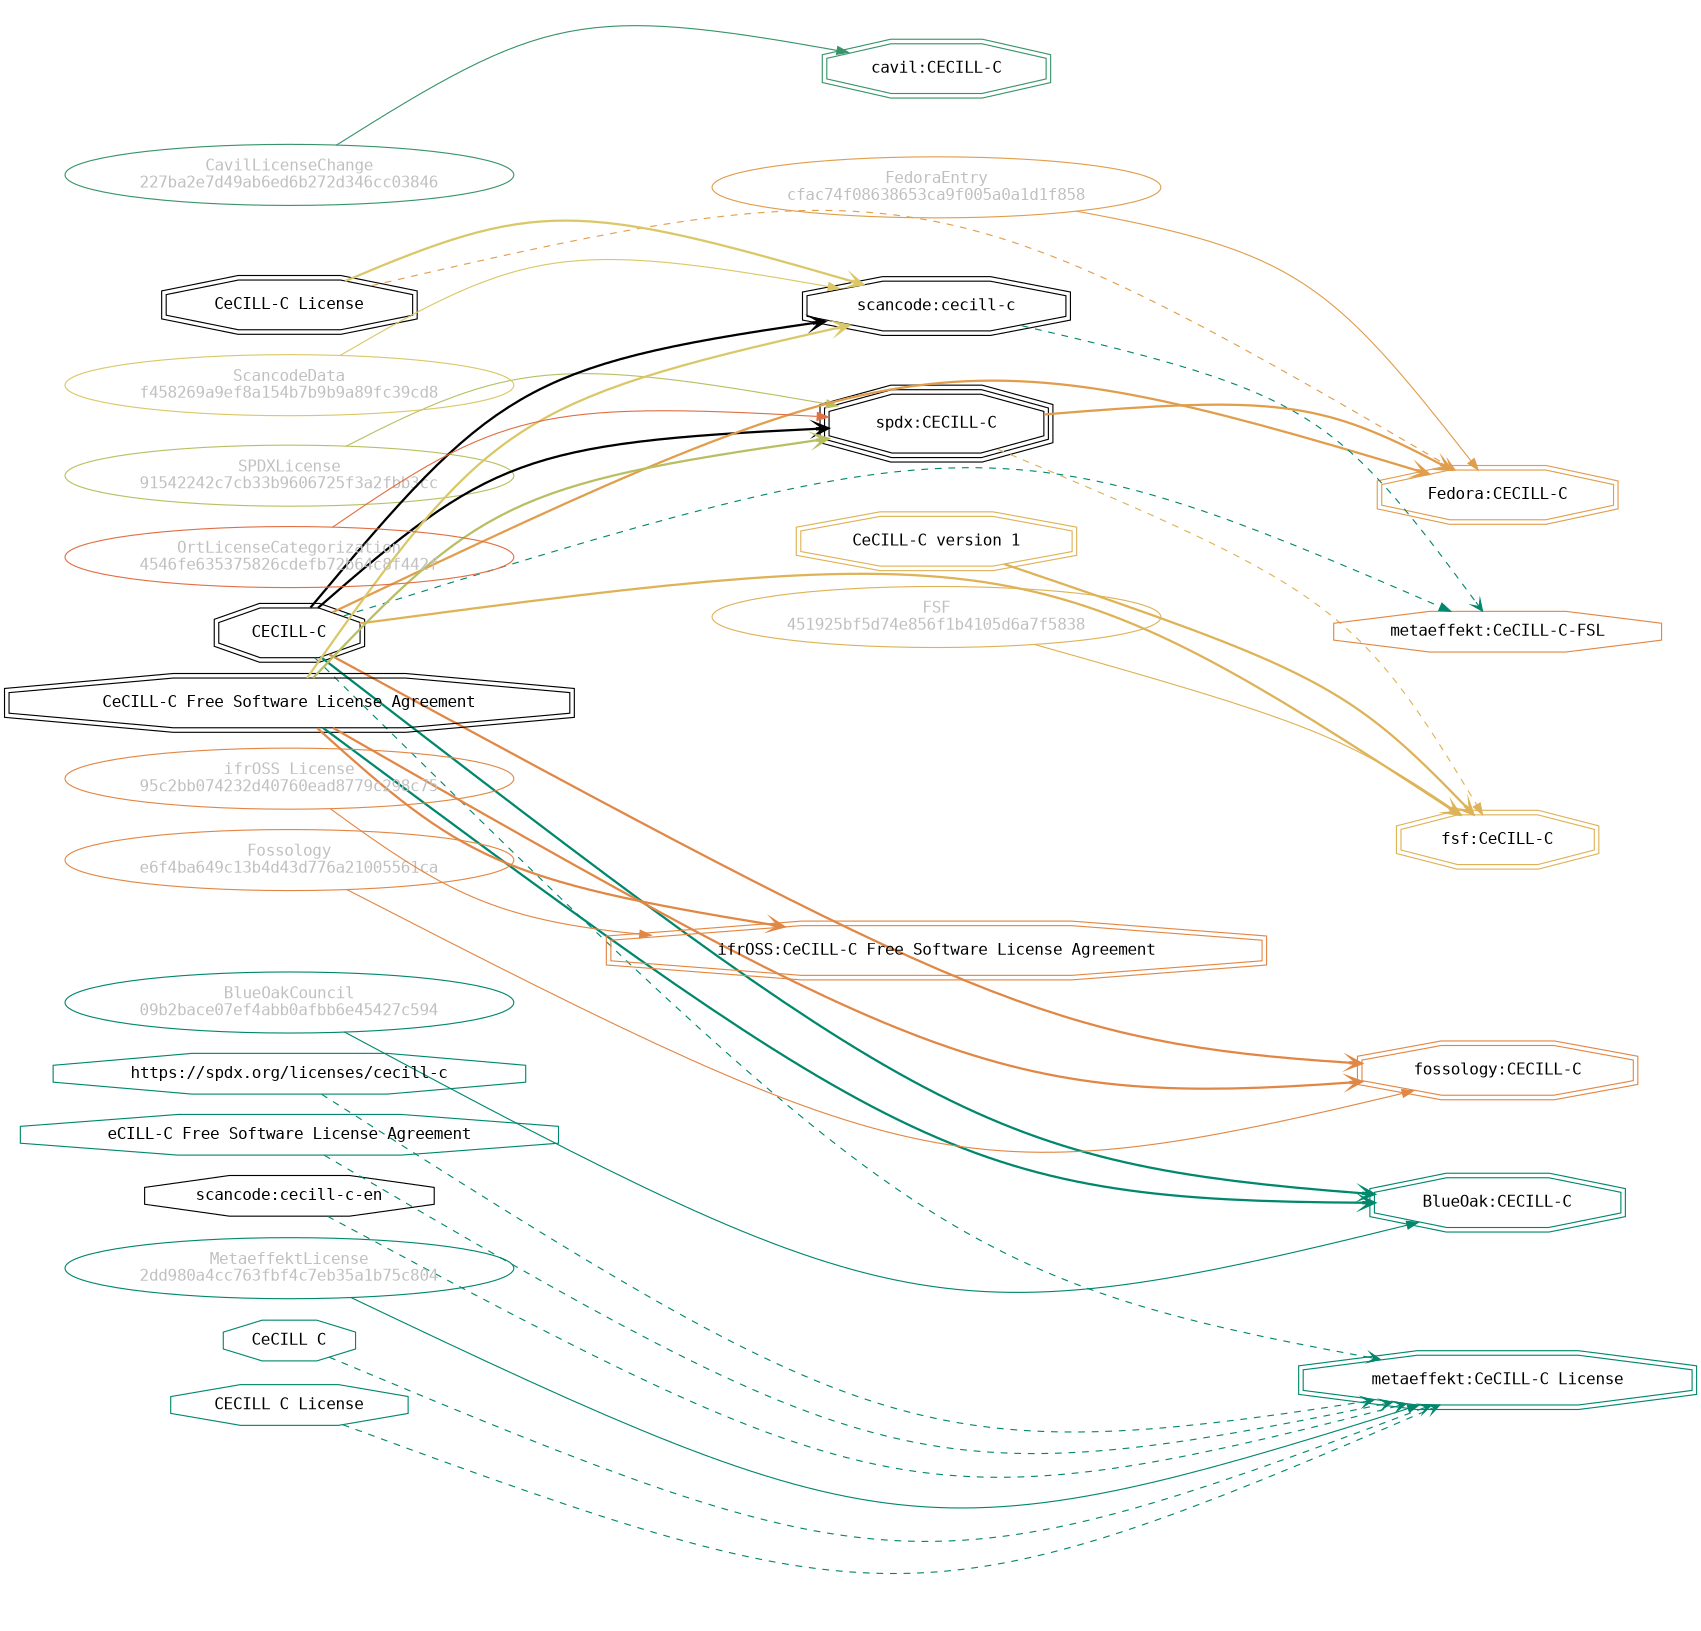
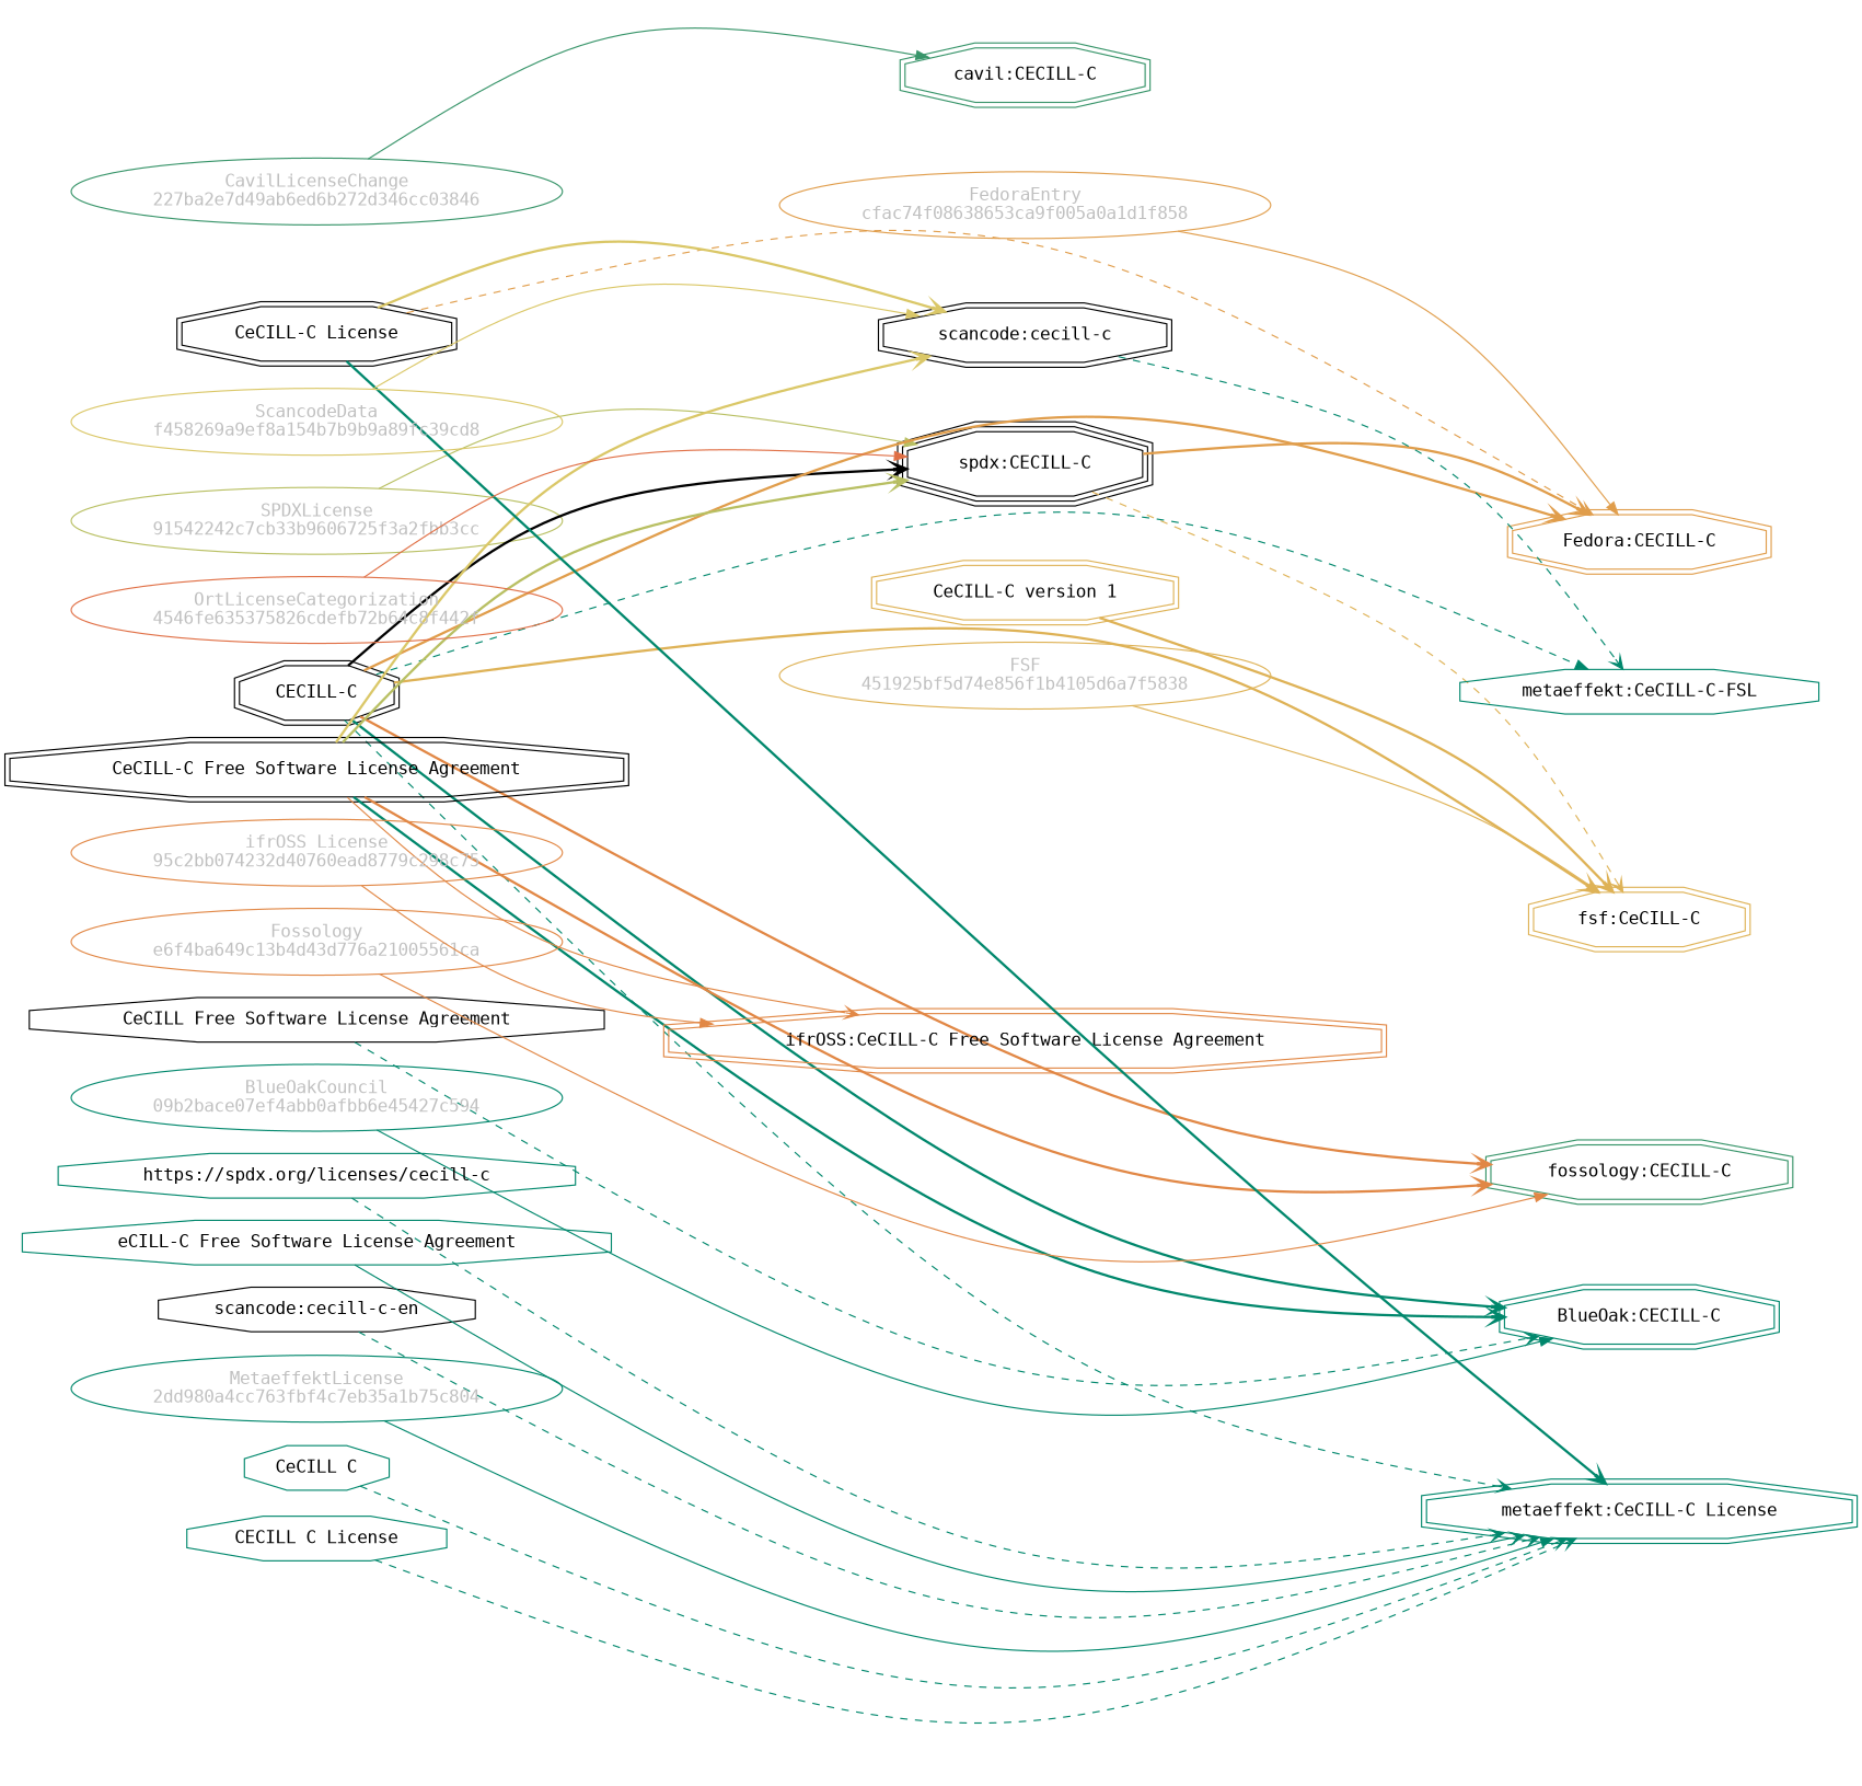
  strict digraph {
    fontname="DejaVu Sans Mono"
    rankdir=LR
    splines=curved
    node [color="#00876c" fontname="DejaVu Sans Mono" shape=doubleoctagon]
    edge [color="#00876c" fontname="DejaVu Sans Mono" weight=0.5 arrowhead=vee style=bold]
    n1 [color="#b8bf62" fillcolor="beige;1" fontcolor=gray label="SPDXLicense\n91542242c7cb33b9606725f3a2fbb3cc" shape=ellipse]
    n2 [label="spdx:CECILL-C" shape=tripleoctagon color=""]
    n3 [color="#e09d4b" label="Fedora:CECILL-C"]
    n4 [color="#deb256" label="fsf:CeCILL-C"]
    n5 [label="metaeffekt:CeCILL-C License"]
    n6 [label="CECILL-C" color=""]
    n7 [label="BlueOak:CECILL-C"]
    n8 [label="scancode:cecill-c" color=""]
-   n9 [color="#e18745" label="fossology:CECILL-C"]
-   n10 [color="#e18745" label="metaeffekt:CeCILL-C-FSL" shape=octagon]
+   n9 [color="#379469" label="fossology:CECILL-C"]
+   n10 [label="metaeffekt:CeCILL-C-FSL" shape=octagon]
    n11 [color="#379469" label="cavil:CECILL-C"]
    n12 [label="CeCILL-C Free Software License Agreement" color=""]
    n13 [color="#e18745" label="ifrOSS:CeCILL-C Free Software License Agreement"]
    n14 [color="#e09d4b" fillcolor="beige;1" fontcolor=gray label="FedoraEntry\ncfac74f08638653ca9f005a0a1d1f858" shape=ellipse]
    n15 [label="CeCILL-C License" color=""]
+   n16 [label="CeCILL Free Software License Agreement" shape=octagon color=""]
    n17 [fillcolor="beige;1" fontcolor=gray label="BlueOakCouncil\n09b2bace07ef4abb0afbb6e45427c594" shape=ellipse]
    n18 [color="#deb256" fillcolor="beige;1" fontcolor=gray label="FSF\n451925bf5d74e856f1b4105d6a7f5838" shape=ellipse]
    n19 [color="#deb256" label="CeCILL-C version 1"]
    n20 [label="scancode:cecill-c-en" shape=octagon color=""]
    n21 [color="#dac767" fillcolor="beige;1" fontcolor=gray label="ScancodeData\nf458269a9ef8a154b7b9b9a89fc39cd8" shape=ellipse]
    n22 [color="#e18745" fillcolor="beige;1" fontcolor=gray label="Fossology\ne6f4ba649c13b4d43d776a21005561ca" shape=ellipse]
    n23 [color="#e06f45" fillcolor="beige;1" fontcolor=gray label="OrtLicenseCategorization\n4546fe635375826cdefb72b64c8f442f" shape=ellipse]
    n24 [color="#379469" fillcolor="beige;1" fontcolor=gray label="CavilLicenseChange\n227ba2e7d49ab6ed6b272d346cc03846" shape=ellipse]
    n25 [fillcolor="beige;1" fontcolor=gray label="MetaeffektLicense\n2dd980a4cc763fbf4c7eb35a1b75c804" shape=ellipse]
    n26 [label="CeCILL C" shape=octagon]
    n27 [label="CECILL C License" shape=octagon]
    n28 [label="https://spdx.org/licenses/cecill-c" shape=octagon]
    n29 [label="eCILL-C Free Software License Agreement" shape=octagon]
    n30 [color="#e18745" fillcolor="beige;1" fontcolor=gray label="ifrOSS License\n95c2bb074232d40760ead8779c298c75" shape=ellipse]
    n1 -> n2 [color="#b8bf62" arrowhead="" style=""]
    n2 -> n3 [color="#e09d4b" weight=0.7]
-   n2 -> n4 [arrowhead=normal color="#deb256" style=dashed]
+   n2 -> n4 [color="#deb256" style=dashed]
    n6 -> n2 [weight=0.7 color=""]
    n6 -> n3 [color="#e09d4b" weight=0.7]
    n6 -> n4 [color="#deb256" weight=0.7]
    n6 -> n5 [style=dashed]
    n6 -> n7 [weight=0.7]
-   n6 -> n8 [weight=0.7 color=""]
    n6 -> n9 [color="#e18745" weight=0.7]
    n6 -> n10 [arrowhead=normal style=dashed]
    n8 -> n10 [style=dashed]
    n12 -> n2 [color="#b8bf62" weight=0.7]
    n12 -> n7 [weight=0.7]
    n12 -> n8 [color="#dac767" weight=0.7]
    n12 -> n9 [color="#e18745" weight=0.7]
-   n12 -> n13 [color="#e18745" weight=0.7]
+   n12 -> n13 [color="#e18745" style=solid weight=0.7]
    n14 -> n3 [color="#e09d4b" arrowhead="" style=""]
    n15 -> n3 [color="#e09d4b" style=dashed]
+   n15 -> n5 [weight=0.7]
    n15 -> n8 [color="#dac767" weight=0.7]
+   n16 -> n7 [style=dashed]
    n17 -> n7 [arrowhead="" style=""]
    n18 -> n4 [color="#deb256" arrowhead="" style=""]
    n19 -> n4 [color="#deb256" weight=0.7]
    n20 -> n5 [style=dashed]
    n21 -> n8 [color="#dac767" arrowhead="" style=""]
    n22 -> n9 [color="#e18745" arrowhead="" style=""]
    n23 -> n2 [color="#e06f45" arrowhead="" style=""]
    n24 -> n11 [color="#379469" arrowhead="" style=""]
    n25 -> n5 [arrowhead="" style=""]
    n26 -> n5 [style=dashed]
    n27 -> n5 [style=dashed]
    n28 -> n5 [style=dashed]
-   n29 -> n5 [style=dashed]
+   n29 -> n5 [style=solid]
    n30 -> n13 [color="#e18745" arrowhead="" style=""]
  }
